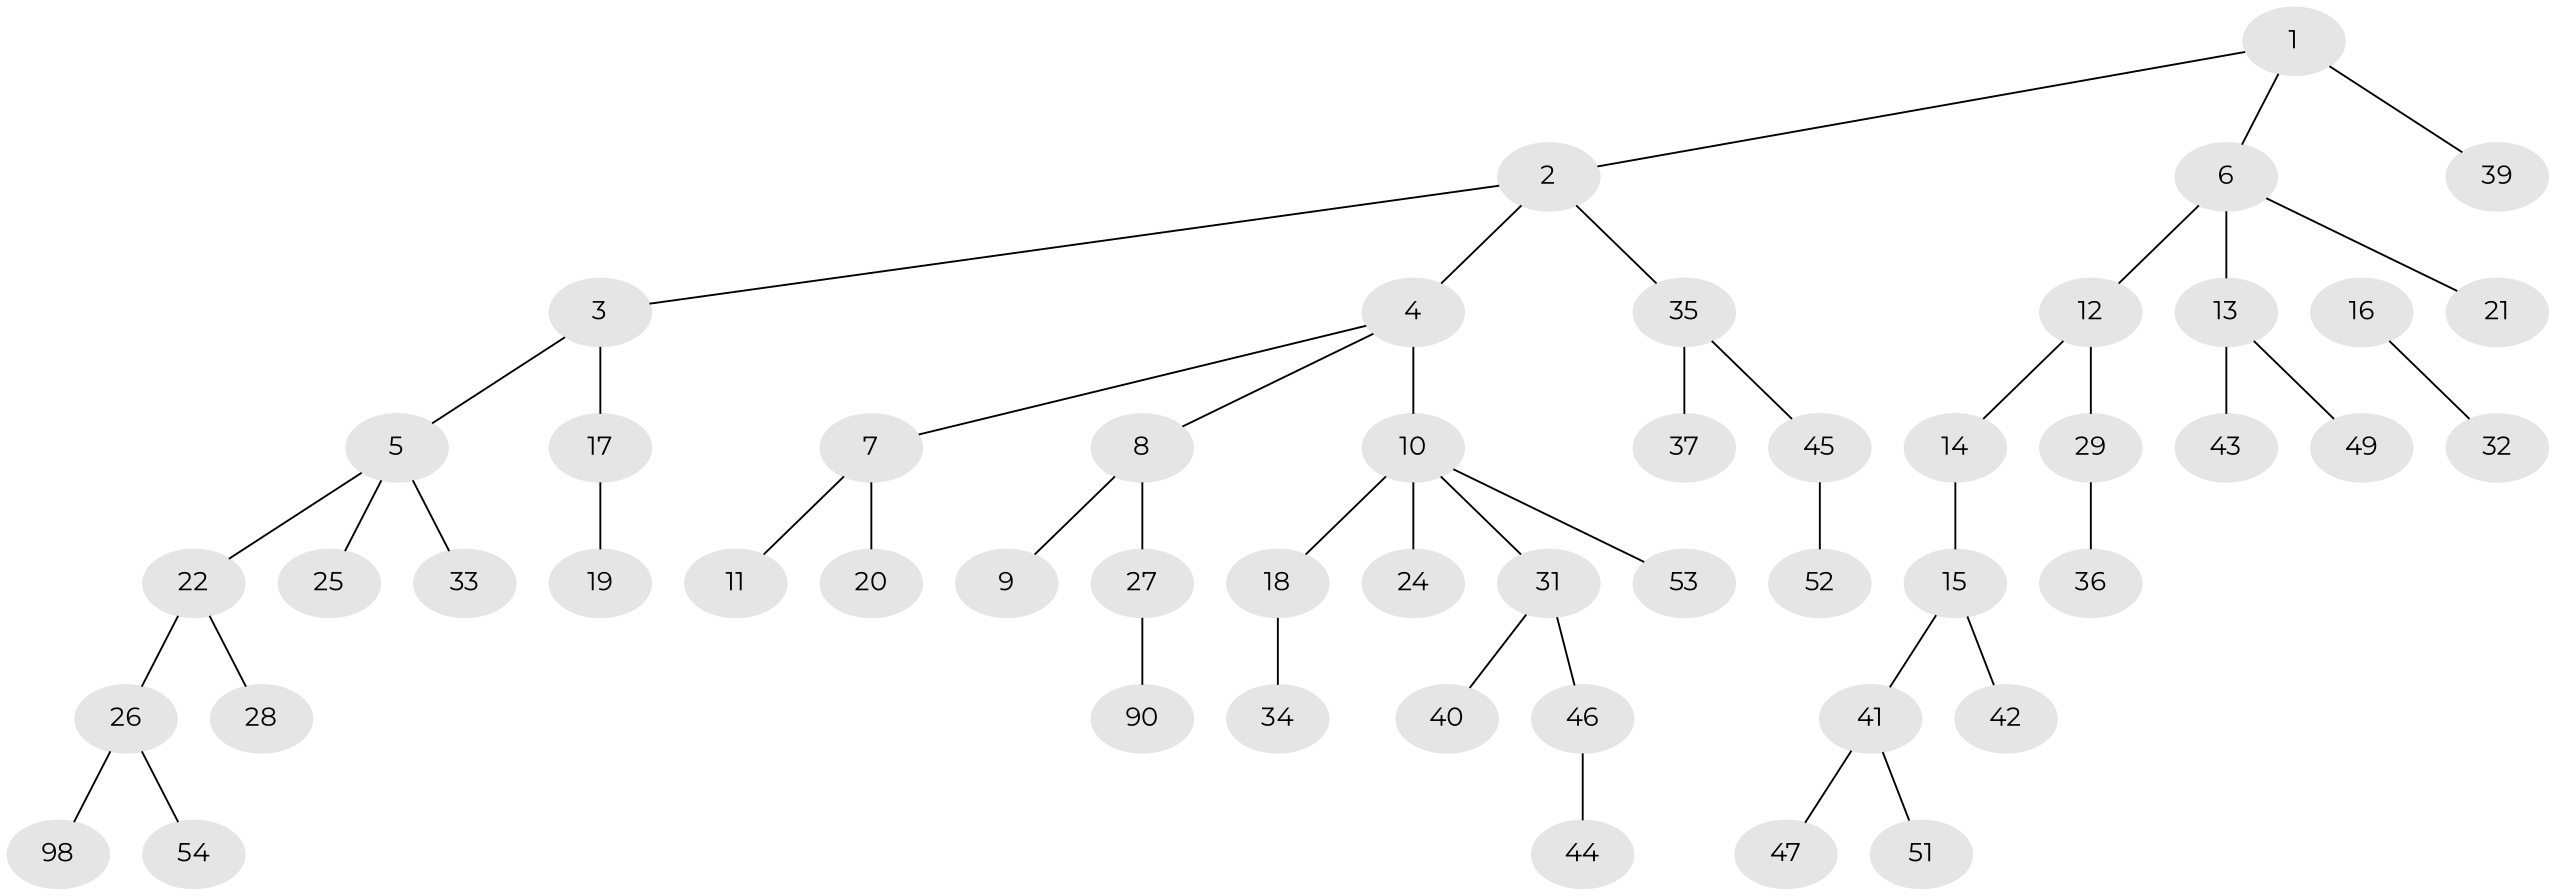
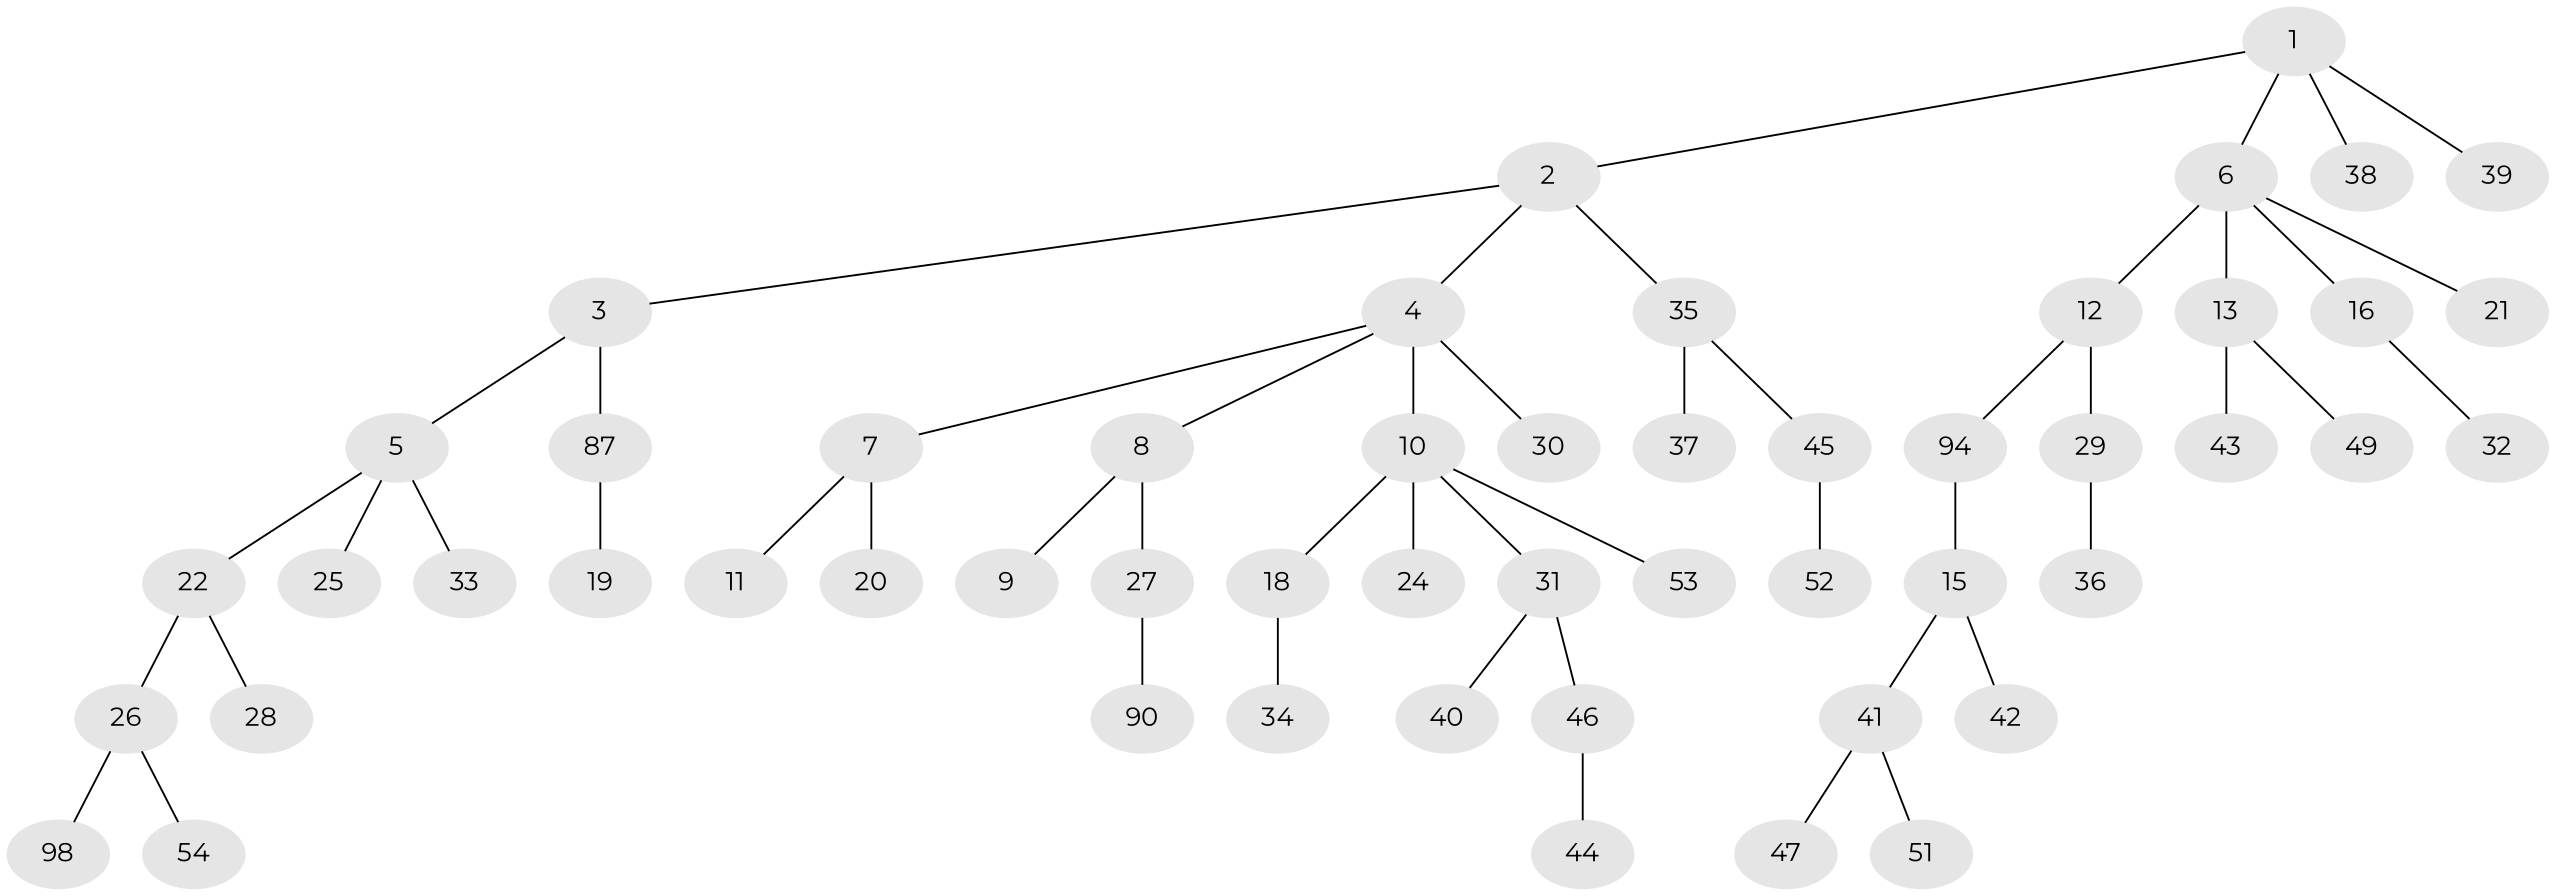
  graph {
    fontname=Montserrat
    node [color=gray90 fontname=Montserrat style=filled]
    edge [fontname=Montserrat]
    1
    2
    6
+   38
    39
    3
    4
    35
    12
    13
    16
    21
    5
-   17
+   17 [label=87]
    7
    8
    10
+   30
    37
    45
    22
    25
    33
    19
    11
    20
    9
    27
    18
    24
    31
    53
    26
    28
-   14
+   14 [label=94]
    29
    43
    49
    32
    n40 [label=90]
    34
    40
    46
    15
    36
    41
    42
    47
    51
    n50 [label=98]
    54
    44
    52
    1 -- 2
    1 -- 6
+   1 -- 38
    1 -- 39
    2 -- 3
    2 -- 4
    2 -- 35
    6 -- 12
    6 -- 13
+   6 -- 16
    6 -- 21
    3 -- 5
    3 -- 17
    4 -- 7
    4 -- 8
    4 -- 10
+   4 -- 30
    35 -- 37
    35 -- 45
    12 -- 14
    12 -- 29
    13 -- 43
    13 -- 49
    16 -- 32
    5 -- 22
    5 -- 25
    5 -- 33
    17 -- 19
    7 -- 11
    7 -- 20
    8 -- 9
    8 -- 27
    10 -- 18
    10 -- 24
    10 -- 31
    10 -- 53
    45 -- 52
    22 -- 26
    22 -- 28
    27 -- n40
    18 -- 34
    31 -- 40
    31 -- 46
    26 -- n50
    26 -- 54
    14 -- 15
    29 -- 36
    46 -- 44
    15 -- 41
    15 -- 42
    41 -- 47
    41 -- 51
  }
